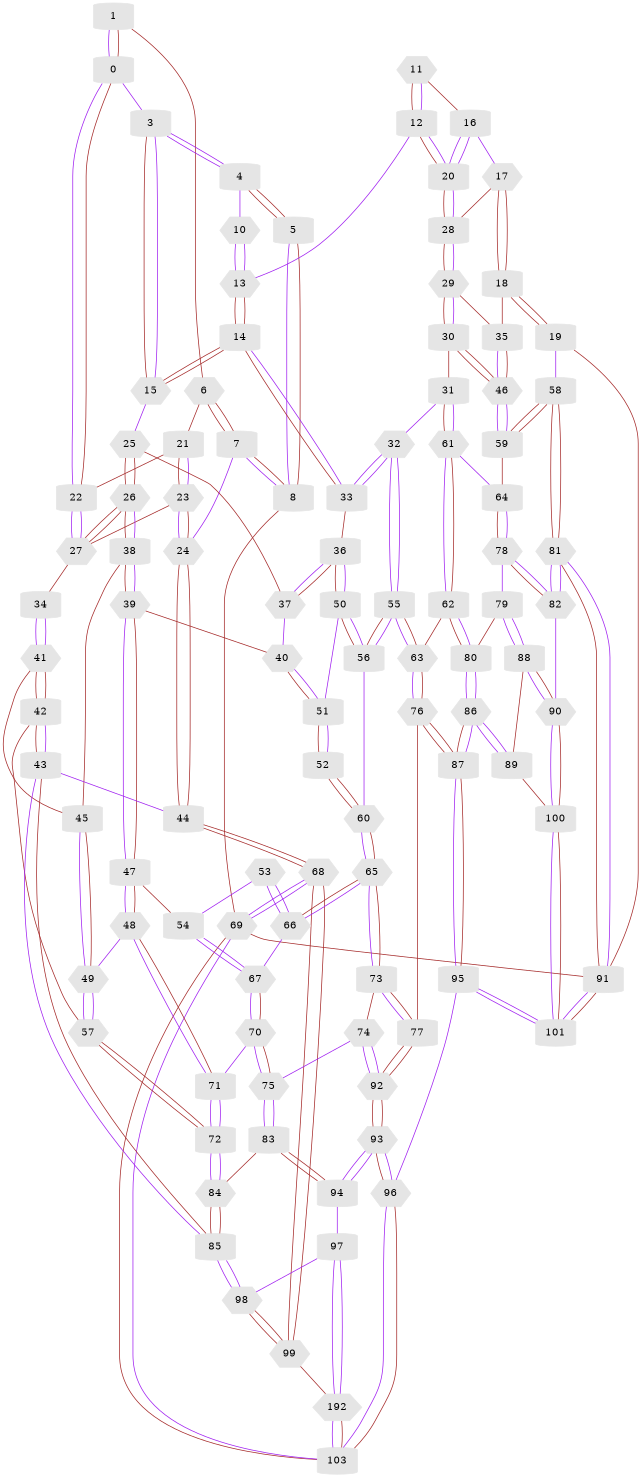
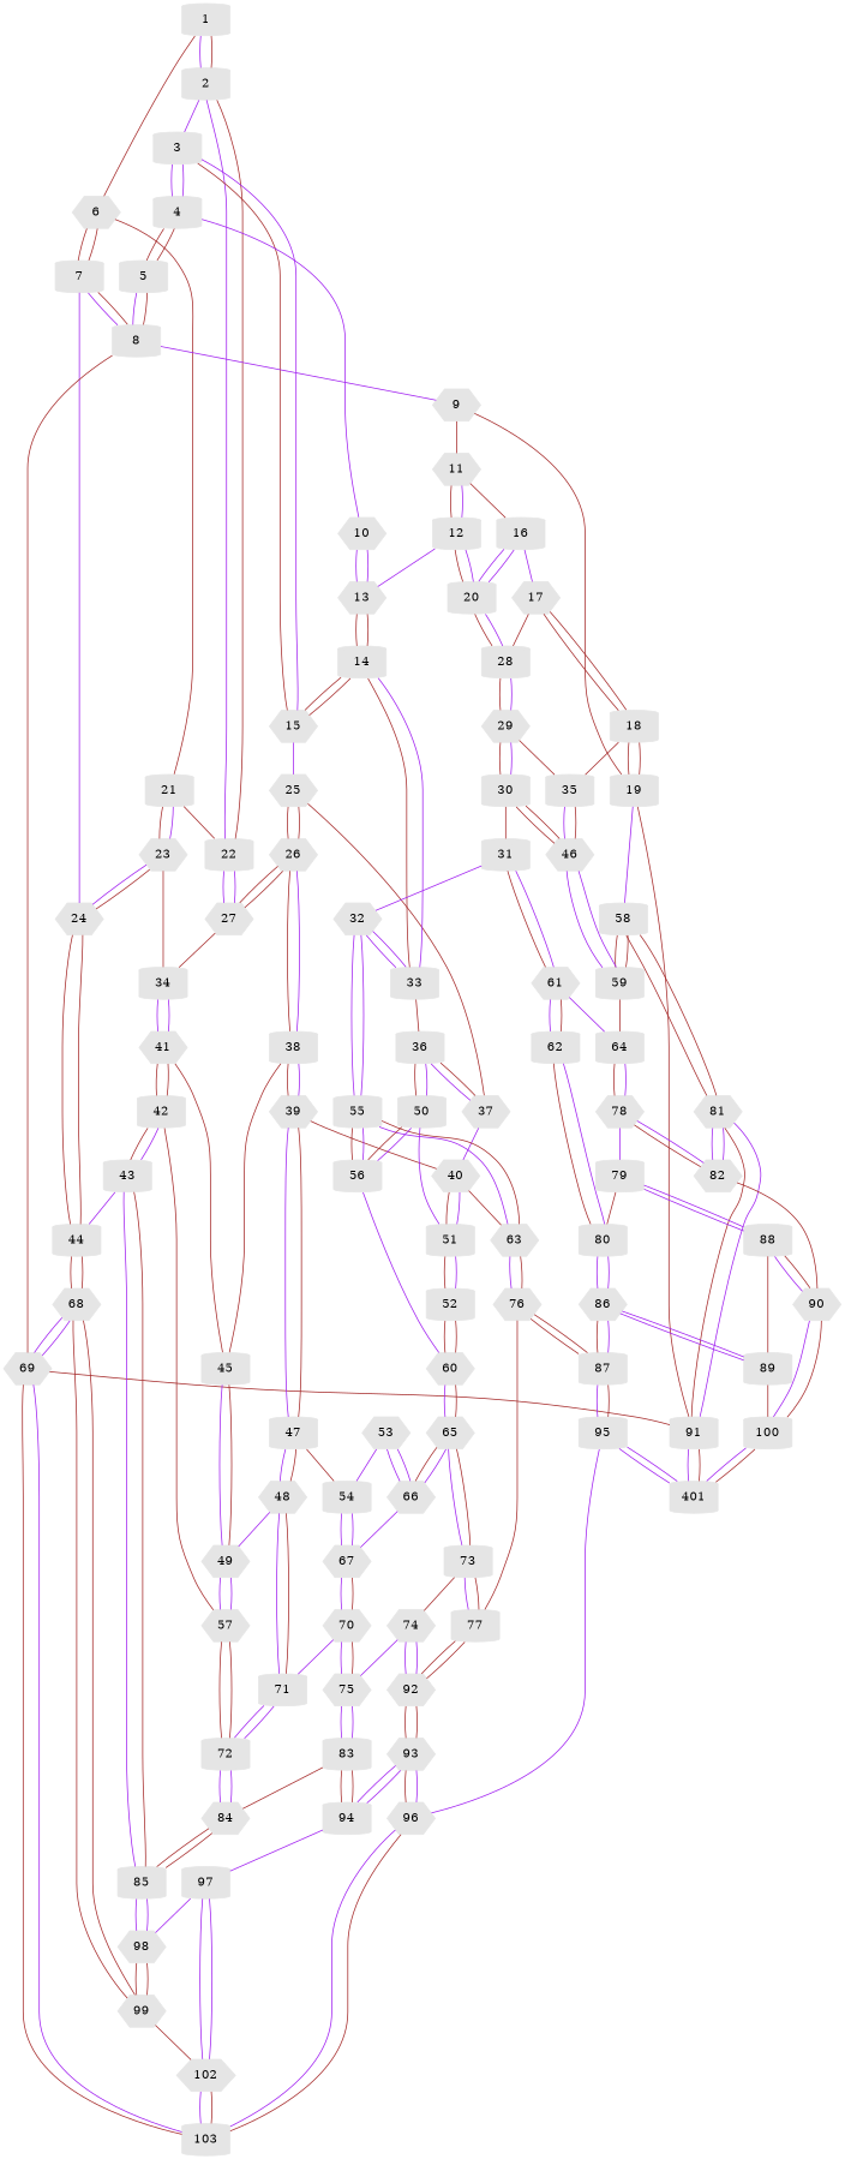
  graph {
    node [color=gray90 shape=cylinder style=filled]
    edge [color=brown]
    1
-   2 [label=0]
+   2
    6 [shape=hexagon]
    3
    22
    7
    21
    4
    15 [shape=hexagon]
    27 [shape=hexagon]
    5
    10 [shape=hexagon]
    25 [shape=hexagon]
    8
    13 [shape=hexagon]
+   9 [shape=hexagon]
    69 [shape=hexagon]
    24 [shape=hexagon]
    23 [shape=hexagon]
    44
    11 [shape=hexagon]
    19
    91
    103
    12
    16
    58
    14
    20
    17 [shape=hexagon]
    28
    33
    36
    26 [shape=hexagon]
    37 [shape=hexagon]
    18
    35
    29 [shape=hexagon]
    46 [shape=hexagon]
    59
    81 [shape=hexagon]
-   101
+   101 [label=401]
    34
    41 [shape=hexagon]
    68 [shape=hexagon]
    38
    40 [shape=hexagon]
    39 [shape=hexagon]
    45
    30
    31
    32 [shape=hexagon]
    61 [shape=hexagon]
    55
    64
    62
    56
    63 [shape=hexagon]
    50
    42
    51
    47
    49 [shape=hexagon]
    48 [shape=hexagon]
    54
    52
    43
    57 [shape=hexagon]
    85
    72
    98 [shape=hexagon]
    99 [shape=hexagon]
    71
    67 [shape=hexagon]
    60 [shape=hexagon]
    53 [shape=hexagon]
    66 [shape=hexagon]
    65 [shape=hexagon]
    70 [shape=hexagon]
    76 [shape=hexagon]
    84 [shape=hexagon]
    82 [shape=hexagon]
    78 [shape=hexagon]
    73
    80
    86 [shape=hexagon]
    77
    87
    79
    74 [shape=hexagon]
    75 [shape=hexagon]
-   102 [shape=hexagon label=192]
+   102 [shape=hexagon]
    83
    92 [shape=hexagon]
    93 [shape=hexagon]
    94
    95
    88
    90 [shape=hexagon]
    89
    100
    97
    96 [shape=hexagon]
    1 -- 2 [color=purple]
    1 -- 2
    1 -- 6
    2 -- 3 [color=purple]
    2 -- 22 [color=purple]
    2 -- 22
    6 -- 7
    6 -- 7
    6 -- 21
    3 -- 4 [color=purple]
    3 -- 4 [color=purple]
    3 -- 15
    3 -- 15 [color=purple]
    22 -- 27 [color=purple]
    22 -- 27 [color=purple]
    7 -- 8 [color=purple]
    7 -- 8
    7 -- 24 [color=purple]
    21 -- 22
    21 -- 23
    21 -- 23 [color=purple]
    4 -- 5
    4 -- 5
    4 -- 10 [color=purple]
    15 -- 25 [color=purple]
    27 -- 34
    5 -- 8 [color=purple]
    5 -- 8
    10 -- 13 [color=purple]
    10 -- 13 [color=purple]
    25 -- 26
    25 -- 26
    25 -- 37
+   8 -- 9 [color=purple]
    8 -- 69
    13 -- 14
    13 -- 14
+   9 -- 11
+   9 -- 19
    69 -- 91
    69 -- 103
    69 -- 103 [color=purple]
    24 -- 44
    24 -- 44
    23 -- 24 [color=purple]
    23 -- 24
-   23 -- 27
+   23 -- 34
    44 -- 68
    44 -- 68
    11 -- 12
    11 -- 12 [color=purple]
    11 -- 16
    19 -- 91
    19 -- 58 [color=purple]
    91 -- 101 [color=purple]
    91 -- 101
    12 -- 13 [color=purple]
    12 -- 20
    12 -- 20 [color=purple]
    16 -- 20 [color=purple]
    16 -- 20 [color=purple]
    16 -- 17 [color=purple]
    58 -- 59
    58 -- 59
    58 -- 81
    58 -- 81
    14 -- 15
    14 -- 15
    14 -- 33
    14 -- 33 [color=purple]
    20 -- 28
    20 -- 28 [color=purple]
    17 -- 28
    17 -- 18
    17 -- 18
    28 -- 29
    28 -- 29 [color=purple]
    33 -- 36
    36 -- 37 [color=purple]
    36 -- 37
    36 -- 50
    36 -- 50 [color=purple]
    26 -- 27
    26 -- 27
    26 -- 38
    26 -- 38 [color=purple]
    37 -- 40 [color=purple]
    18 -- 19
    18 -- 19
    18 -- 35
    35 -- 46 [color=purple]
    35 -- 46
    29 -- 35
    29 -- 30
    29 -- 30 [color=purple]
    46 -- 59 [color=purple]
    46 -- 59 [color=purple]
    59 -- 64
    81 -- 91
    81 -- 91 [color=purple]
    81 -- 82 [color=purple]
    81 -- 82 [color=purple]
    34 -- 41 [color=purple]
    34 -- 41 [color=purple]
    41 -- 45
    41 -- 42
    41 -- 42
    68 -- 69 [color=purple]
    68 -- 69 [color=purple]
    68 -- 99
    68 -- 99
    38 -- 39
    38 -- 39 [color=purple]
    38 -- 45
    40 -- 51
    40 -- 51 [color=purple]
    39 -- 40
    39 -- 47 [color=purple]
    39 -- 47
    45 -- 49 [color=purple]
    45 -- 49
    30 -- 46
    30 -- 46
    30 -- 31
    31 -- 32 [color=purple]
    31 -- 61
    31 -- 61 [color=purple]
    32 -- 33 [color=purple]
    32 -- 33 [color=purple]
    32 -- 55 [color=purple]
    32 -- 55 [color=purple]
    61 -- 64 [color=purple]
    61 -- 62 [color=purple]
    61 -- 62
    55 -- 56
    55 -- 56 [color=purple]
    55 -- 63 [color=purple]
    55 -- 63
    64 -- 78
    64 -- 78 [color=purple]
-   62 -- 63
+   40 -- 63
    62 -- 80
    62 -- 80 [color=purple]
    56 -- 60 [color=purple]
    63 -- 76 [color=purple]
    63 -- 76
    50 -- 56
    50 -- 56 [color=purple]
    50 -- 51 [color=purple]
    42 -- 43
    42 -- 43 [color=purple]
    42 -- 57
    51 -- 52
    51 -- 52 [color=purple]
    47 -- 48 [color=purple]
    47 -- 48
    47 -- 54
    49 -- 57 [color=purple]
    49 -- 57 [color=purple]
    48 -- 49 [color=purple]
    48 -- 71 [color=purple]
    48 -- 71
    54 -- 67 [color=purple]
    54 -- 67 [color=purple]
    52 -- 60
    52 -- 60
    43 -- 44 [color=purple]
    43 -- 85 [color=purple]
    43 -- 85
    57 -- 72
    57 -- 72
    85 -- 98 [color=purple]
    85 -- 98 [color=purple]
    72 -- 84 [color=purple]
    72 -- 84 [color=purple]
    98 -- 99
    98 -- 99
    99 -- 102
    71 -- 72 [color=purple]
    71 -- 72 [color=purple]
    67 -- 70 [color=purple]
    67 -- 70
    60 -- 65 [color=purple]
    60 -- 65
    53 -- 54 [color=purple]
    53 -- 66 [color=purple]
    53 -- 66 [color=purple]
    66 -- 67 [color=purple]
    65 -- 66
    65 -- 66 [color=purple]
    65 -- 73 [color=purple]
    65 -- 73
    70 -- 71 [color=purple]
    70 -- 75 [color=purple]
    70 -- 75
    76 -- 77
    76 -- 87
    76 -- 87
    84 -- 85
    84 -- 85
-   82 -- 90 [color=purple]
+   82 -- 90
    78 -- 82
    78 -- 82 [color=purple]
    78 -- 79 [color=purple]
    73 -- 77 [color=purple]
    73 -- 77
    73 -- 74
    80 -- 86 [color=purple]
    80 -- 86 [color=purple]
    86 -- 87
    86 -- 87 [color=purple]
    86 -- 89 [color=purple]
    86 -- 89 [color=purple]
    77 -- 92
    77 -- 92
    87 -- 95 [color=purple]
    87 -- 95
    79 -- 80
    79 -- 88 [color=purple]
    79 -- 88 [color=purple]
    74 -- 75 [color=purple]
    74 -- 92 [color=purple]
    74 -- 92 [color=purple]
    75 -- 83 [color=purple]
    75 -- 83 [color=purple]
    102 -- 103 [color=purple]
    102 -- 103
    83 -- 84
    83 -- 94
    83 -- 94
    92 -- 93
    92 -- 93
    93 -- 94 [color=purple]
    93 -- 94 [color=purple]
    93 -- 96
    93 -- 96 [color=purple]
    94 -- 97 [color=purple]
    95 -- 101 [color=purple]
    95 -- 101 [color=purple]
    95 -- 96 [color=purple]
    88 -- 90 [color=purple]
    88 -- 90
    88 -- 89
    90 -- 100 [color=purple]
    90 -- 100
    89 -- 100
    100 -- 101 [color=purple]
    100 -- 101
    97 -- 98 [color=purple]
    97 -- 102 [color=purple]
    97 -- 102 [color=purple]
    96 -- 103 [color=purple]
    96 -- 103
  }
